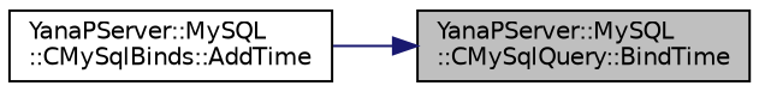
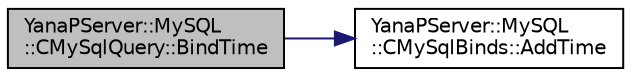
  digraph {
    rankdir=LR
    node [color=black fontname=Helvetica fontsize=10 shape=record style=filled]
    n1 [fillcolor=grey75 fontcolor=black height=0.2 label="YanaPServer::MySQL\l::CMySqlQuery::BindTime" width=0.4]
    n2 [fillcolor=white height=0.2 label="YanaPServer::MySQL\l::CMySqlBinds::AddTime" width=0.4]
-   n2 -> n1 [color=midnightblue fontname=Helvetica fontsize=10 labelfontname=Helvetica labelfontsize=10 style=solid]
+   n1 -> n2 [color=midnightblue fontname=Helvetica fontsize=10 labelfontname=Helvetica labelfontsize=10 style=solid]
  }
